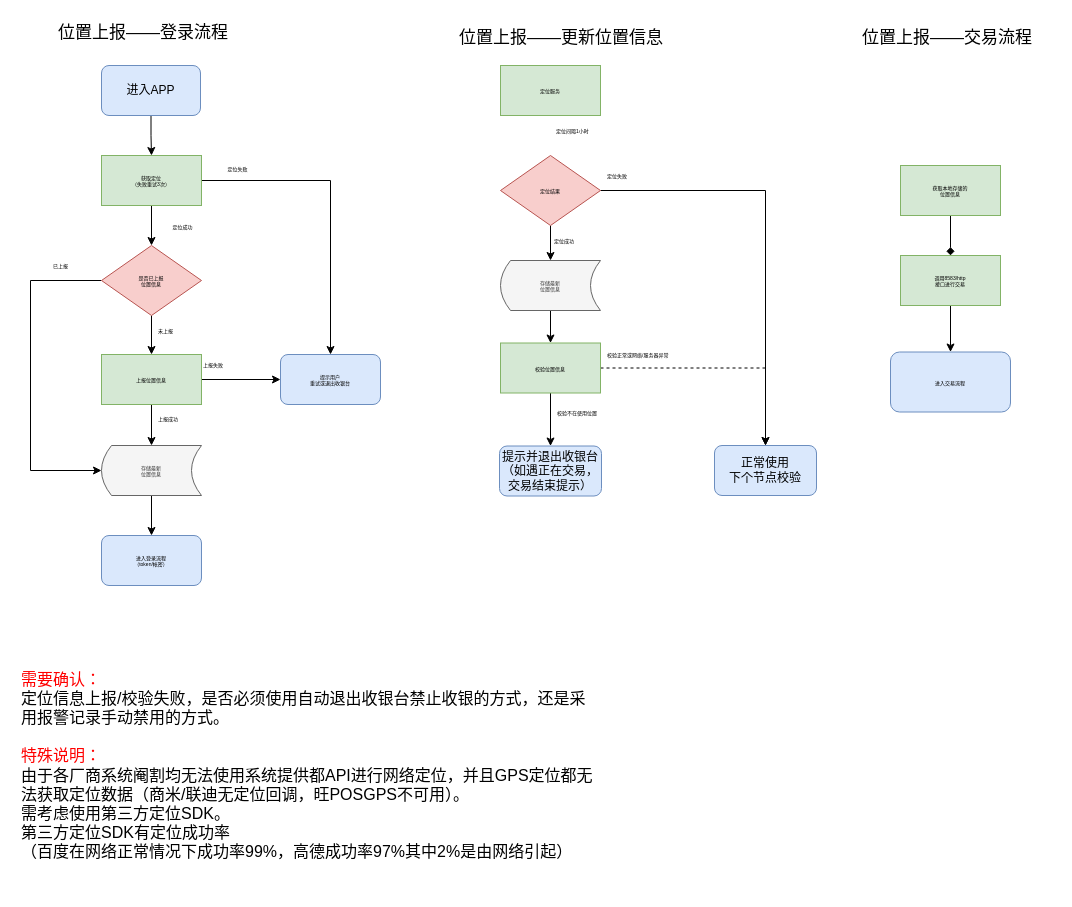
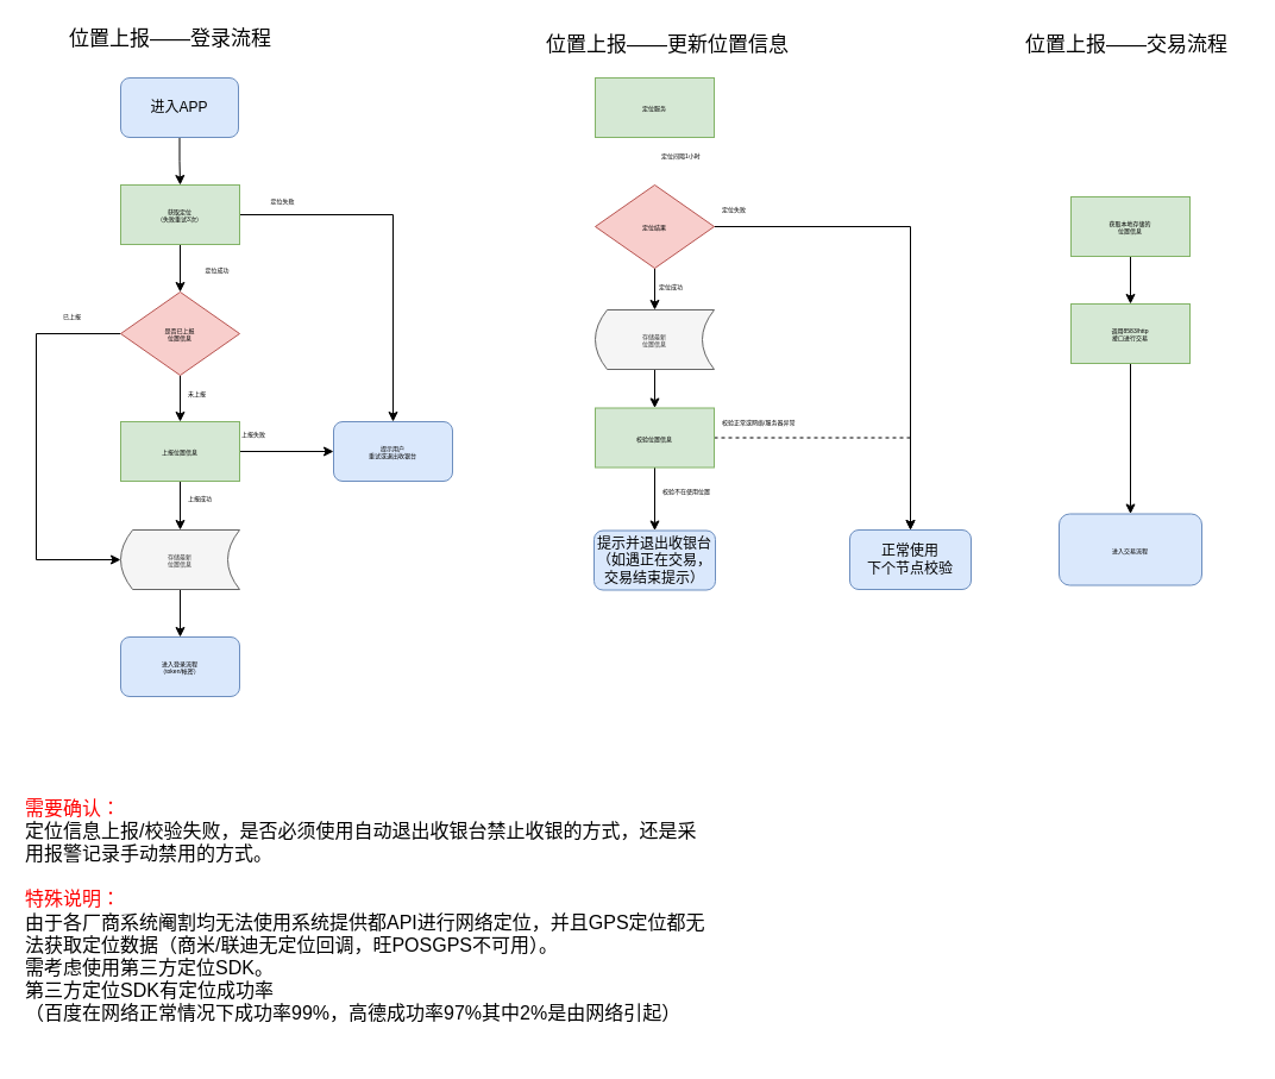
  <mxCell id="0" />
  <mxCell id="1" parent="0" />
  <mxCell id="2" value="" style="edgeStyle=orthogonalEdgeStyle;rounded=0;orthogonalLoop=1;jettySize=auto;html=1;fontSize=5;" edge="1" parent="1" source="3" target="7"><mxGeometry relative="1" as="geometry" /></mxCell>
  <mxCell id="3" value="进入APP" style="rounded=1;whiteSpace=wrap;html=1;fillColor=#dae8fc;strokeColor=#6c8ebf;" vertex="1" parent="1"><mxGeometry x="101" y="65" width="99" height="50" as="geometry" /></mxCell>
  <mxCell id="4" value="" style="edgeStyle=orthogonalEdgeStyle;rounded=0;orthogonalLoop=1;jettySize=auto;html=1;fontSize=5;" edge="1" parent="1" source="7" target="10"><mxGeometry relative="1" as="geometry" /></mxCell>
  <mxCell id="5" value="定位成功" style="text;html=1;resizable=0;points=[];align=center;verticalAlign=middle;labelBackgroundColor=#ffffff;fontSize=5;" vertex="1" connectable="0" parent="4"><mxGeometry x="-0.1" y="5" relative="1" as="geometry"><mxPoint x="25" y="2" as="offset" /></mxGeometry></mxCell>
  <mxCell id="6" style="edgeStyle=orthogonalEdgeStyle;rounded=0;orthogonalLoop=1;jettySize=auto;html=1;entryX=0.5;entryY=0;entryDx=0;entryDy=0;fontSize=5;" edge="1" parent="1" source="7" target="12"><mxGeometry relative="1" as="geometry" /></mxCell>
  <mxCell id="7" value="获取定位&lt;br&gt;（失败重试3次）&lt;br&gt;" style="rounded=0;whiteSpace=wrap;html=1;fontSize=5;fillColor=#d5e8d4;strokeColor=#82b366;" vertex="1" parent="1"><mxGeometry x="101" y="155" width="100" height="50" as="geometry" /></mxCell>
  <mxCell id="8" value="" style="edgeStyle=orthogonalEdgeStyle;rounded=0;orthogonalLoop=1;jettySize=auto;html=1;fontSize=5;" edge="1" parent="1" source="10" target="15"><mxGeometry relative="1" as="geometry" /></mxCell>
  <mxCell id="9" style="edgeStyle=orthogonalEdgeStyle;rounded=0;orthogonalLoop=1;jettySize=auto;html=1;entryX=0;entryY=0.5;entryDx=0;entryDy=0;fontSize=5;" edge="1" parent="1" source="10" target="18"><mxGeometry relative="1" as="geometry"><Array as="points"><mxPoint x="30" y="280" /><mxPoint x="30" y="470" /></Array></mxGeometry></mxCell>
  <mxCell id="10" value="&lt;span&gt;是否已&lt;/span&gt;&lt;span&gt;上报&lt;br&gt;位置信息&lt;/span&gt;" style="rhombus;whiteSpace=wrap;html=1;fontSize=5;fillColor=#f8cecc;strokeColor=#b85450;" vertex="1" parent="1"><mxGeometry x="101" y="245" width="100" height="70" as="geometry" /></mxCell>
  <mxCell id="11" value="定位失败" style="text;html=1;resizable=0;points=[];align=center;verticalAlign=middle;labelBackgroundColor=#ffffff;fontSize=5;" vertex="1" connectable="0" parent="1"><mxGeometry x="211" y="165" as="geometry"><mxPoint x="25" y="2" as="offset" /></mxGeometry></mxCell>
  <mxCell id="12" value="提示用户&lt;br&gt;重试或退出收银台&lt;br&gt;" style="rounded=1;whiteSpace=wrap;html=1;fontSize=5;fillColor=#dae8fc;strokeColor=#6c8ebf;" vertex="1" parent="1"><mxGeometry x="280" y="354" width="100" height="50" as="geometry" /></mxCell>
  <mxCell id="13" value="" style="edgeStyle=orthogonalEdgeStyle;rounded=0;orthogonalLoop=1;jettySize=auto;html=1;fontSize=5;entryX=0.5;entryY=0;entryDx=0;entryDy=0;" edge="1" parent="1" source="15" target="18"><mxGeometry relative="1" as="geometry"><mxPoint x="151" y="445" as="targetPoint" /></mxGeometry></mxCell>
  <mxCell id="14" value="" style="edgeStyle=orthogonalEdgeStyle;rounded=0;orthogonalLoop=1;jettySize=auto;html=1;fontSize=5;entryX=0;entryY=0.5;entryDx=0;entryDy=0;" edge="1" parent="1" source="15" target="12"><mxGeometry relative="1" as="geometry"><mxPoint x="281" y="379" as="targetPoint" /></mxGeometry></mxCell>
  <mxCell id="15" value="上报位置信息" style="rounded=0;whiteSpace=wrap;html=1;fontSize=5;fillColor=#d5e8d4;strokeColor=#82b366;" vertex="1" parent="1"><mxGeometry x="101" y="354" width="100" height="50" as="geometry" /></mxCell>
  <mxCell id="16" value="未上报" style="text;html=1;resizable=0;points=[];autosize=1;align=left;verticalAlign=top;spacingTop=-4;fontSize=5;" vertex="1" parent="1"><mxGeometry x="156" y="325" width="50" height="10" as="geometry" /></mxCell>
  <mxCell id="17" value="" style="edgeStyle=orthogonalEdgeStyle;rounded=0;orthogonalLoop=1;jettySize=auto;html=1;fontSize=5;" edge="1" parent="1" source="18" target="21"><mxGeometry relative="1" as="geometry" /></mxCell>
  <mxCell id="18" value="存储最新&lt;br&gt;位置信息&lt;br&gt;" style="shape=dataStorage;whiteSpace=wrap;html=1;fontSize=5;fillColor=#f5f5f5;strokeColor=#666666;fontColor=#333333;" vertex="1" parent="1"><mxGeometry x="101" y="445" width="100" height="50" as="geometry" /></mxCell>
  <mxCell id="19" value="上报成功" style="text;html=1;resizable=0;points=[];autosize=1;align=left;verticalAlign=top;spacingTop=-4;fontSize=5;" vertex="1" parent="1"><mxGeometry x="156" y="413" width="60" height="10" as="geometry" /></mxCell>
  <mxCell id="20" value="上报失败" style="text;html=1;resizable=0;points=[];autosize=1;align=left;verticalAlign=top;spacingTop=-4;fontSize=5;" vertex="1" parent="1"><mxGeometry x="201" y="359" width="60" height="10" as="geometry" /></mxCell>
  <mxCell id="21" value="进入登录流程&lt;br&gt;（token/帐密）&lt;br&gt;" style="rounded=1;whiteSpace=wrap;html=1;fontSize=5;fillColor=#dae8fc;strokeColor=#6c8ebf;" vertex="1" parent="1"><mxGeometry x="101" y="535" width="100" height="50" as="geometry" /></mxCell>
  <mxCell id="22" value="已上报" style="text;html=1;resizable=0;points=[];autosize=1;align=left;verticalAlign=top;spacingTop=-4;fontSize=5;" vertex="1" parent="1"><mxGeometry x="51" y="260" width="50" height="10" as="geometry" /></mxCell>
  <mxCell id="23" value="定位服务&lt;br&gt;" style="rounded=0;whiteSpace=wrap;html=1;fontSize=5;fillColor=#d5e8d4;strokeColor=#82b366;" vertex="1" parent="1"><mxGeometry x="500" y="65" width="100" height="50" as="geometry" /></mxCell>
  <mxCell id="24" style="edgeStyle=orthogonalEdgeStyle;rounded=0;orthogonalLoop=1;jettySize=auto;html=1;entryX=0.5;entryY=0;entryDx=0;entryDy=0;fontSize=5;" edge="1" parent="1" source="26" target="35"><mxGeometry relative="1" as="geometry" /></mxCell>
  <mxCell id="25" value="" style="edgeStyle=orthogonalEdgeStyle;rounded=0;orthogonalLoop=1;jettySize=auto;html=1;fontSize=5;" edge="1" parent="1" source="26" target="38"><mxGeometry relative="1" as="geometry" /></mxCell>
  <mxCell id="26" value="定位结果" style="rhombus;whiteSpace=wrap;html=1;fontSize=5;fillColor=#f8cecc;strokeColor=#b85450;" vertex="1" parent="1"><mxGeometry x="500" y="155" width="100" height="70" as="geometry" /></mxCell>
  <mxCell id="27" value="&lt;span&gt;定位间隔1小时&lt;/span&gt;" style="text;html=1;resizable=0;points=[];autosize=1;align=left;verticalAlign=top;spacingTop=-4;fontSize=5;" vertex="1" parent="1"><mxGeometry x="554" y="125" width="90" height="10" as="geometry" /></mxCell>
  <mxCell id="28" value="" style="edgeStyle=orthogonalEdgeStyle;rounded=0;orthogonalLoop=1;jettySize=auto;html=1;fontSize=5;entryX=0.5;entryY=0;entryDx=0;entryDy=0;" edge="1" parent="1" source="30" target="33"><mxGeometry relative="1" as="geometry"><mxPoint x="550" y="436.5" as="targetPoint" /></mxGeometry></mxCell>
  <mxCell id="29" value="" style="edgeStyle=orthogonalEdgeStyle;rounded=0;orthogonalLoop=1;jettySize=auto;html=1;fontSize=5;entryX=0.5;entryY=0;entryDx=0;entryDy=0;dashed=1;" edge="1" parent="1" source="30" target="35"><mxGeometry relative="1" as="geometry"><mxPoint x="770" y="354" as="targetPoint" /></mxGeometry></mxCell>
  <mxCell id="30" value="校验位置信息" style="rounded=0;whiteSpace=wrap;html=1;fontSize=5;fillColor=#d5e8d4;strokeColor=#82b366;" vertex="1" parent="1"><mxGeometry x="500" y="342.5" width="100" height="50" as="geometry" /></mxCell>
  <mxCell id="31" value="定位成功" style="text;html=1;resizable=0;points=[];autosize=1;align=left;verticalAlign=top;spacingTop=-4;fontSize=5;" vertex="1" parent="1"><mxGeometry x="552" y="235" width="60" height="10" as="geometry" /></mxCell>
  <mxCell id="32" value="校验不在使用位置" style="text;html=1;resizable=0;points=[];autosize=1;align=left;verticalAlign=top;spacingTop=-4;fontSize=5;" vertex="1" parent="1"><mxGeometry x="555" y="406.5" width="110" height="10" as="geometry" /></mxCell>
  <mxCell id="33" value="&lt;span&gt;提示并退出收银台&lt;br&gt;（如遇正在交易，交易结束提示）&lt;br&gt;&lt;/span&gt;" style="rounded=1;whiteSpace=wrap;html=1;fillColor=#dae8fc;strokeColor=#6c8ebf;" vertex="1" parent="1"><mxGeometry x="499" y="445.5" width="102" height="50" as="geometry" /></mxCell>
  <mxCell id="34" value="校验正常或网络/服务器异常" style="text;html=1;resizable=0;points=[];autosize=1;align=left;verticalAlign=top;spacingTop=-4;fontSize=5;" vertex="1" parent="1"><mxGeometry x="605" y="349" width="160" height="10" as="geometry" /></mxCell>
  <mxCell id="35" value="&lt;span&gt;正常使用&lt;br&gt;下个节点校验&lt;br&gt;&lt;/span&gt;" style="rounded=1;whiteSpace=wrap;html=1;fillColor=#dae8fc;strokeColor=#6c8ebf;" vertex="1" parent="1"><mxGeometry x="714" y="445" width="102" height="50" as="geometry" /></mxCell>
  <mxCell id="36" value="定位失败" style="text;html=1;resizable=0;points=[];autosize=1;align=left;verticalAlign=top;spacingTop=-4;fontSize=5;" vertex="1" parent="1"><mxGeometry x="605" y="170" width="60" height="10" as="geometry" /></mxCell>
  <mxCell id="37" style="edgeStyle=orthogonalEdgeStyle;rounded=0;orthogonalLoop=1;jettySize=auto;html=1;entryX=0.5;entryY=0;entryDx=0;entryDy=0;fontSize=5;" edge="1" parent="1" source="38" target="30"><mxGeometry relative="1" as="geometry" /></mxCell>
  <mxCell id="38" value="存储最新&lt;br&gt;位置信息&lt;br&gt;" style="shape=dataStorage;whiteSpace=wrap;html=1;fontSize=5;fillColor=#f5f5f5;strokeColor=#666666;fontColor=#333333;" vertex="1" parent="1"><mxGeometry x="500" y="260" width="100" height="50" as="geometry" /></mxCell>
- <mxCell id="39" value="" style="edgeStyle=orthogonalEdgeStyle;rounded=0;orthogonalLoop=1;jettySize=auto;html=1;fontSize=5;endArrow=diamond;" edge="1" parent="1" source="40" target="42"><mxGeometry relative="1" as="geometry" /></mxCell>
+ <mxCell id="39" value="" style="edgeStyle=orthogonalEdgeStyle;rounded=0;orthogonalLoop=1;jettySize=auto;html=1;fontSize=5;" edge="1" parent="1" source="40" target="42"><mxGeometry relative="1" as="geometry" /></mxCell>
  <mxCell id="40" value="获取本地存储的&lt;br&gt;位置信息" style="rounded=0;whiteSpace=wrap;html=1;fontSize=5;fillColor=#d5e8d4;strokeColor=#82b366;" vertex="1" parent="1"><mxGeometry x="900" y="165" width="100" height="50" as="geometry" /></mxCell>
  <mxCell id="41" value="" style="edgeStyle=orthogonalEdgeStyle;rounded=0;orthogonalLoop=1;jettySize=auto;html=1;fontSize=5;" edge="1" parent="1" source="42" target="46"><mxGeometry relative="1" as="geometry" /></mxCell>
  <mxCell id="42" value="调用8583/http&lt;br&gt;接口进行交易" style="rounded=0;whiteSpace=wrap;html=1;fontSize=5;fillColor=#d5e8d4;strokeColor=#82b366;" vertex="1" parent="1"><mxGeometry x="900" y="255" width="100" height="50" as="geometry" /></mxCell>
  <mxCell id="43" value="&lt;font style=&quot;font-size: 17px&quot;&gt;位置上报——登录流程&lt;/font&gt;" style="text;html=1;resizable=0;points=[];autosize=1;align=left;verticalAlign=top;spacingTop=-4;fontSize=5;" vertex="1" parent="1"><mxGeometry x="56" y="20" width="190" height="10" as="geometry" /></mxCell>
  <mxCell id="44" value="&lt;font style=&quot;font-size: 17px&quot;&gt;位置上报——更新位置信息&lt;/font&gt;" style="text;html=1;resizable=0;points=[];autosize=1;align=left;verticalAlign=top;spacingTop=-4;fontSize=5;" vertex="1" parent="1"><mxGeometry x="457" y="25" width="220" height="10" as="geometry" /></mxCell>
  <mxCell id="45" value="&lt;font style=&quot;font-size: 17px&quot;&gt;位置上报——交易流程&lt;/font&gt;" style="text;html=1;resizable=0;points=[];autosize=1;align=left;verticalAlign=top;spacingTop=-4;fontSize=5;" vertex="1" parent="1"><mxGeometry x="860" y="25" width="190" height="10" as="geometry" /></mxCell>
- <mxCell id="46" value="进入交易流程&lt;br&gt;" style="rounded=1;whiteSpace=wrap;html=1;fontSize=5;fillColor=#dae8fc;strokeColor=#6c8ebf;" vertex="1" parent="1"><mxGeometry x="890" y="351.5" width="120" height="60" as="geometry" /></mxCell>
+ <mxCell id="46" value="进入交易流程&lt;br&gt;" style="rounded=1;whiteSpace=wrap;html=1;fontSize=5;fillColor=#dae8fc;strokeColor=#6c8ebf;" vertex="1" parent="1"><mxGeometry x="890" y="431.5" width="120" height="60" as="geometry" /></mxCell>
  <mxCell id="47" value="&lt;div style=&quot;text-align: left ; font-size: 16px&quot;&gt;&lt;span style=&quot;font-size: 16px&quot;&gt;&lt;font color=&quot;#ff0000&quot;&gt;需要确认：&lt;/font&gt;&lt;/span&gt;&lt;/div&gt;&lt;div style=&quot;text-align: left ; font-size: 16px&quot;&gt;&lt;span style=&quot;font-size: 16px&quot;&gt;定位信息上报/校验失败，是否必须使用自动退出收银台禁止收银的方式，&lt;/span&gt;&lt;span&gt;还是采用报警记录手动禁用的方式。&lt;/span&gt;&lt;/div&gt;&lt;div style=&quot;text-align: left ; font-size: 16px&quot;&gt;&lt;span&gt;&lt;br&gt;&lt;/span&gt;&lt;/div&gt;&lt;div style=&quot;text-align: left ; font-size: 16px&quot;&gt;&lt;font color=&quot;#ff0000&quot;&gt;特殊说明：&lt;/font&gt;&lt;/div&gt;&lt;div style=&quot;text-align: left ; font-size: 16px&quot;&gt;由于各厂商系统阉割均无法使用系统提供都API进行网络定位，并且GPS定位都无法获取定位数据（商米/联迪无定位回调，旺POSGPS不可用）。&lt;/div&gt;&lt;div style=&quot;text-align: left ; font-size: 16px&quot;&gt;需考虑使用第三方定位SDK。&lt;/div&gt;&lt;div style=&quot;text-align: left ; font-size: 16px&quot;&gt;第三方定位SDK有定位成功率&lt;/div&gt;&lt;div style=&quot;text-align: left ; font-size: 16px&quot;&gt;（百度在网络正常情况下成功率99%，高德成功率97%其中2%是由网络引起）&lt;/div&gt;" style="text;html=1;strokeColor=none;fillColor=none;align=center;verticalAlign=middle;whiteSpace=wrap;rounded=0;fontSize=16;" vertex="1" parent="1"><mxGeometry x="20" y="645" width="580" height="240" as="geometry" /></mxCell>
